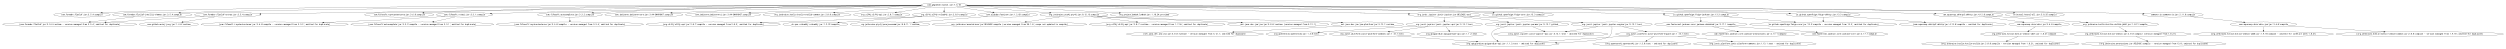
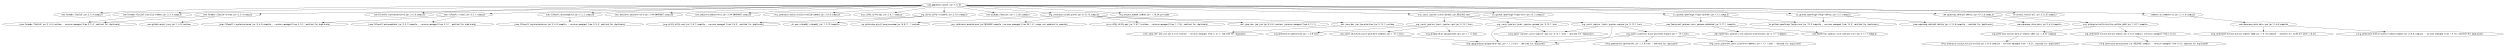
  digraph {
    fontname="Roboto Mono"
    node [fontname="Roboto Mono"]
    edge [fontname="Roboto Mono"]
    "com.g3g4x5x6:nuclei:jar:7.5.18"
    "com.formdev:flatlaf:jar:3.5.4:compile"
    "com.formdev:flatlaf-extras:jar:3.5.4:compile"
    "com.formdev:flatlaf-intellij-themes:jar:3.5.4:compile"
    "com.fifesoft:rsyntaxtextarea:jar:3.6.0:compile"
    "com.fifesoft:rstaui:jar:3.3.1:compile"
    "com.fifesoft:autocomplete:jar:3.3.2:compile"
    "com.jediterm:jediterm-core:jar:3.44-SNAPSHOT:compile"
    "com.jediterm:jediterm-ui:jar:3.44-SNAPSHOT:compile"
    "org.jetbrains.kotlin:kotlin-stdlib-common:jar:2.0.0:compile"
    "org.slf4j:slf4j-api:jar:2.0.7:compile"
    "org.slf4j:slf4j-reload4j:jar:2.0.9:compile"
    "com.alibaba:fastjson:jar:1.2.83:compile"
    "org.jetbrains.pty4j:pty4j:jar:0.12.13:compile"
    "org.projectlombok:lombok:jar:1.18.24:provided"
-   "org.junit.jupiter:junit-jupiter:jar:RELEASE:test"
+   "org.junit.jupiter:junit-jupiter:jar:RELEASE:test" [label="org.junit.jupiter:junit-params:jar:RELEASE:test"]
    "io.github.openfeign:feign-core:jar:13.3:compile"
    "io.github.openfeign:feign-jackson:jar:13.3:compile"
    "io.github.openfeign:feign-okhttp:jar:13.3:compile"
    "com.squareup.okhttp3:okhttp:jar:4.12.0:compile"
    "cn.hutool:hutool-all:jar:5.8.25:compile"
    "commons-io:commons-io:jar:2.11.0:compile"
    "(com.formdev:flatlaf:jar:3.5.4:runtime - version managed from 3.5.4; omitted for duplicate)"
    "com.github.weisj:jsvg:jar:1.4.0:runtime"
    "(com.fifesoft:rsyntaxtextarea:jar:3.6.0:compile - version managed from 3.3.2; omitted for duplicate)"
    "(com.fifesoft:autocomplete:jar:3.3.2:compile - version managed from 3.3.1; omitted for duplicate)"
    "(com.fifesoft:rsyntaxtextarea:jar:3.6.0:compile - version managed from 3.5.4; omitted for duplicate)"
    "(org.slf4j:slf4j-api:jar:2.0.7:compile - version managed from 2.0.9; omitted for duplicate)"
    "ch.qos.reload4j:reload4j:jar:1.2.22:compile"
    "org.jetbrains.pty4j:purejavacomm:jar:0.0.11.1:runtime"
    "org.jetbrains:annotations:jar:RELEASE:compile (version managed from 20.1.0; scope not updated to compile)"
    "(org.slf4j:slf4j-api:jar:2.0.7:runtime - version managed from 1.7.36; omitted for duplicate)"
    "net.java.dev.jna:jna:jar:5.8.0:runtime (version managed from 5.12.1)"
    "net.java.dev.jna:jna-platform:jar:5.12.1:runtime"
    "org.junit.jupiter:junit-jupiter-api:jar:5.13.1:test"
-   "org.junit.jupiter:junit-jupiter-params:jar:5.13.1:test" [label="org.junit.jupiter:junit-jupiter-params:jar:5.13.1:github"]
+   "org.junit.jupiter:junit-jupiter-params:jar:5.13.1:test"
    "org.junit.jupiter:junit-jupiter-engine:jar:5.13.1:test"
    "(io.github.openfeign:feign-core:jar:13.3:compile - version managed from 13.3; omitted for duplicate)"
    "com.fasterxml.jackson.core:jackson-databind:jar:2.17.1:compile"
    "(com.squareup.okhttp3:okhttp:jar:4.12.0:compile - omitted for duplicate)"
    "com.squareup.okio:okio:jar:3.6.0:compile"
    "org.jetbrains.kotlin:kotlin-stdlib-jdk8:jar:1.8.21:compile"
    "com.squareup.okio:okio-jvm:jar:3.6.0:compile"
    "(net.java.dev.jna:jna:jar:5.8.0:runtime - version managed from 5.12.1; omitted for duplicate)"
    "org.opentest4j:opentest4j:jar:1.3.0:test"
    "org.junit.platform:junit-platform-commons:jar:1.13.1:test"
    "org.apiguardian:apiguardian-api:jar:1.1.2:test"
    "(org.apiguardian:apiguardian-api:jar:1.1.2:test - omitted for duplicate)"
    "(org.junit.jupiter:junit-jupiter-api:jar:5.13.1:test - omitted for duplicate)"
    "org.junit.platform:junit-platform-engine:jar:1.13.1:test"
    "com.fasterxml.jackson.core:jackson-annotations:jar:2.17.1:compile"
    "com.fasterxml.jackson.core:jackson-core:jar:2.17.1:compile"
    "org.jetbrains.kotlin:kotlin-stdlib:jar:2.0.0:compile (version managed from 1.8.21)"
    "org.jetbrains.kotlin:kotlin-stdlib-jdk7:jar:1.8.21:compile"
    "(org.opentest4j:opentest4j:jar:1.3.0:test - omitted for duplicate)"
    "(org.junit.platform:junit-platform-commons:jar:1.13.1:test - omitted for duplicate)"
    "(org.jetbrains.kotlin:kotlin-stdlib-jdk8:jar:1.9.10:compile - omitted for conflict with 1.8.21)"
    "(org.jetbrains.kotlin:kotlin-stdlib-common:jar:2.0.0:compile - version managed from 1.9.10; omitted for duplicate)"
    "(org.jetbrains:annotations:jar:RELEASE:compile - version managed from 13.0; omitted for duplicate)"
    "(org.jetbrains.kotlin:kotlin-stdlib:jar:2.0.0:compile - version managed from 1.8.21; omitted for duplicate)"
    "com.g3g4x5x6:nuclei:jar:7.5.18" -> "com.formdev:flatlaf:jar:3.5.4:compile"
    "com.g3g4x5x6:nuclei:jar:7.5.18" -> "com.formdev:flatlaf-extras:jar:3.5.4:compile"
    "com.g3g4x5x6:nuclei:jar:7.5.18" -> "com.formdev:flatlaf-intellij-themes:jar:3.5.4:compile"
    "com.g3g4x5x6:nuclei:jar:7.5.18" -> "com.fifesoft:rsyntaxtextarea:jar:3.6.0:compile"
    "com.g3g4x5x6:nuclei:jar:7.5.18" -> "com.fifesoft:rstaui:jar:3.3.1:compile"
    "com.g3g4x5x6:nuclei:jar:7.5.18" -> "com.fifesoft:autocomplete:jar:3.3.2:compile"
    "com.g3g4x5x6:nuclei:jar:7.5.18" -> "com.jediterm:jediterm-core:jar:3.44-SNAPSHOT:compile"
    "com.g3g4x5x6:nuclei:jar:7.5.18" -> "com.jediterm:jediterm-ui:jar:3.44-SNAPSHOT:compile"
    "com.g3g4x5x6:nuclei:jar:7.5.18" -> "org.jetbrains.kotlin:kotlin-stdlib-common:jar:2.0.0:compile"
    "com.g3g4x5x6:nuclei:jar:7.5.18" -> "org.slf4j:slf4j-api:jar:2.0.7:compile"
    "com.g3g4x5x6:nuclei:jar:7.5.18" -> "org.slf4j:slf4j-reload4j:jar:2.0.9:compile"
    "com.g3g4x5x6:nuclei:jar:7.5.18" -> "com.alibaba:fastjson:jar:1.2.83:compile"
    "com.g3g4x5x6:nuclei:jar:7.5.18" -> "org.jetbrains.pty4j:pty4j:jar:0.12.13:compile"
    "com.g3g4x5x6:nuclei:jar:7.5.18" -> "org.projectlombok:lombok:jar:1.18.24:provided"
    "com.g3g4x5x6:nuclei:jar:7.5.18" -> "org.junit.jupiter:junit-jupiter:jar:RELEASE:test"
    "com.g3g4x5x6:nuclei:jar:7.5.18" -> "io.github.openfeign:feign-core:jar:13.3:compile"
    "com.g3g4x5x6:nuclei:jar:7.5.18" -> "io.github.openfeign:feign-jackson:jar:13.3:compile"
    "com.g3g4x5x6:nuclei:jar:7.5.18" -> "io.github.openfeign:feign-okhttp:jar:13.3:compile"
    "com.g3g4x5x6:nuclei:jar:7.5.18" -> "com.squareup.okhttp3:okhttp:jar:4.12.0:compile"
    "com.g3g4x5x6:nuclei:jar:7.5.18" -> "cn.hutool:hutool-all:jar:5.8.25:compile"
    "com.g3g4x5x6:nuclei:jar:7.5.18" -> "commons-io:commons-io:jar:2.11.0:compile"
    "com.formdev:flatlaf-extras:jar:3.5.4:compile" -> "(com.formdev:flatlaf:jar:3.5.4:runtime - version managed from 3.5.4; omitted for duplicate)"
    "com.formdev:flatlaf-extras:jar:3.5.4:compile" -> "com.github.weisj:jsvg:jar:1.4.0:runtime"
    "com.formdev:flatlaf-intellij-themes:jar:3.5.4:compile" -> "(com.formdev:flatlaf:jar:3.5.4:runtime - version managed from 3.5.4; omitted for duplicate)"
    "com.fifesoft:rstaui:jar:3.3.1:compile" -> "(com.fifesoft:rsyntaxtextarea:jar:3.6.0:compile - version managed from 3.3.2; omitted for duplicate)"
    "com.fifesoft:rstaui:jar:3.3.1:compile" -> "(com.fifesoft:autocomplete:jar:3.3.2:compile - version managed from 3.3.1; omitted for duplicate)"
    "com.fifesoft:autocomplete:jar:3.3.2:compile" -> "(com.fifesoft:rsyntaxtextarea:jar:3.6.0:compile - version managed from 3.5.4; omitted for duplicate)"
    "org.slf4j:slf4j-reload4j:jar:2.0.9:compile" -> "(org.slf4j:slf4j-api:jar:2.0.7:compile - version managed from 2.0.9; omitted for duplicate)"
    "org.slf4j:slf4j-reload4j:jar:2.0.9:compile" -> "ch.qos.reload4j:reload4j:jar:1.2.22:compile"
-   "com.alibaba:fastjson:jar:1.2.83:compile" -> "org.jetbrains.pty4j:purejavacomm:jar:0.0.11.1:runtime"
+   "org.jetbrains.pty4j:pty4j:jar:0.12.13:compile" -> "org.jetbrains.pty4j:purejavacomm:jar:0.0.11.1:runtime"
    "org.jetbrains.pty4j:pty4j:jar:0.12.13:compile" -> "org.jetbrains:annotations:jar:RELEASE:compile (version managed from 20.1.0; scope not updated to compile)"
    "org.jetbrains.pty4j:pty4j:jar:0.12.13:compile" -> "(org.slf4j:slf4j-api:jar:2.0.7:runtime - version managed from 1.7.36; omitted for duplicate)"
    "org.jetbrains.pty4j:pty4j:jar:0.12.13:compile" -> "net.java.dev.jna:jna:jar:5.8.0:runtime (version managed from 5.12.1)"
    "org.jetbrains.pty4j:pty4j:jar:0.12.13:compile" -> "net.java.dev.jna:jna-platform:jar:5.12.1:runtime"
    "org.junit.jupiter:junit-jupiter:jar:RELEASE:test" -> "org.junit.jupiter:junit-jupiter-api:jar:5.13.1:test"
    "org.junit.jupiter:junit-jupiter:jar:RELEASE:test" -> "org.junit.jupiter:junit-jupiter-params:jar:5.13.1:test"
    "org.junit.jupiter:junit-jupiter:jar:RELEASE:test" -> "org.junit.jupiter:junit-jupiter-engine:jar:5.13.1:test"
    "io.github.openfeign:feign-jackson:jar:13.3:compile" -> "(io.github.openfeign:feign-core:jar:13.3:compile - version managed from 13.3; omitted for duplicate)"
    "io.github.openfeign:feign-jackson:jar:13.3:compile" -> "com.fasterxml.jackson.core:jackson-databind:jar:2.17.1:compile"
    "io.github.openfeign:feign-okhttp:jar:13.3:compile" -> "(io.github.openfeign:feign-core:jar:13.3:compile - version managed from 13.3; omitted for duplicate)"
    "io.github.openfeign:feign-okhttp:jar:13.3:compile" -> "(com.squareup.okhttp3:okhttp:jar:4.12.0:compile - omitted for duplicate)"
    "com.squareup.okhttp3:okhttp:jar:4.12.0:compile" -> "com.squareup.okio:okio:jar:3.6.0:compile"
    "com.squareup.okhttp3:okhttp:jar:4.12.0:compile" -> "org.jetbrains.kotlin:kotlin-stdlib-jdk8:jar:1.8.21:compile"
    "commons-io:commons-io:jar:2.11.0:compile" -> "com.squareup.okio:okio-jvm:jar:3.6.0:compile"
    "net.java.dev.jna:jna-platform:jar:5.12.1:runtime" -> "(net.java.dev.jna:jna:jar:5.8.0:runtime - version managed from 5.12.1; omitted for duplicate)"
    "org.junit.jupiter:junit-jupiter-api:jar:5.13.1:test" -> "org.opentest4j:opentest4j:jar:1.3.0:test"
    "org.junit.jupiter:junit-jupiter-api:jar:5.13.1:test" -> "org.junit.platform:junit-platform-commons:jar:1.13.1:test"
    "org.junit.jupiter:junit-jupiter-api:jar:5.13.1:test" -> "org.apiguardian:apiguardian-api:jar:1.1.2:test"
    "org.junit.jupiter:junit-jupiter-params:jar:5.13.1:test" -> "(org.apiguardian:apiguardian-api:jar:1.1.2:test - omitted for duplicate)"
    "org.junit.jupiter:junit-jupiter-params:jar:5.13.1:test" -> "(org.junit.jupiter:junit-jupiter-api:jar:5.13.1:test - omitted for duplicate)"
    "org.junit.jupiter:junit-jupiter-engine:jar:5.13.1:test" -> "(org.apiguardian:apiguardian-api:jar:1.1.2:test - omitted for duplicate)"
    "org.junit.jupiter:junit-jupiter-engine:jar:5.13.1:test" -> "(org.junit.jupiter:junit-jupiter-api:jar:5.13.1:test - omitted for duplicate)"
    "org.junit.jupiter:junit-jupiter-engine:jar:5.13.1:test" -> "org.junit.platform:junit-platform-engine:jar:1.13.1:test"
    "com.fasterxml.jackson.core:jackson-databind:jar:2.17.1:compile" -> "com.fasterxml.jackson.core:jackson-annotations:jar:2.17.1:compile"
    "com.fasterxml.jackson.core:jackson-databind:jar:2.17.1:compile" -> "com.fasterxml.jackson.core:jackson-core:jar:2.17.1:compile"
    "org.jetbrains.kotlin:kotlin-stdlib-jdk8:jar:1.8.21:compile" -> "org.jetbrains.kotlin:kotlin-stdlib:jar:2.0.0:compile (version managed from 1.8.21)"
-   "com.squareup.okio:okio:jar:3.6.0:compile" -> "org.jetbrains.kotlin:kotlin-stdlib-jdk7:jar:1.8.21:compile"
+   "org.jetbrains.kotlin:kotlin-stdlib-jdk8:jar:1.8.21:compile" -> "org.jetbrains.kotlin:kotlin-stdlib-jdk7:jar:1.8.21:compile"
    "com.squareup.okio:okio-jvm:jar:3.6.0:compile" -> "(org.jetbrains.kotlin:kotlin-stdlib-jdk8:jar:1.9.10:compile - omitted for conflict with 1.8.21)"
    "com.squareup.okio:okio-jvm:jar:3.6.0:compile" -> "(org.jetbrains.kotlin:kotlin-stdlib-common:jar:2.0.0:compile - version managed from 1.9.10; omitted for duplicate)"
    "org.junit.platform:junit-platform-commons:jar:1.13.1:test" -> "(org.apiguardian:apiguardian-api:jar:1.1.2:test - omitted for duplicate)"
    "org.junit.platform:junit-platform-engine:jar:1.13.1:test" -> "(org.apiguardian:apiguardian-api:jar:1.1.2:test - omitted for duplicate)"
    "org.junit.platform:junit-platform-engine:jar:1.13.1:test" -> "(org.opentest4j:opentest4j:jar:1.3.0:test - omitted for duplicate)"
    "org.junit.platform:junit-platform-engine:jar:1.13.1:test" -> "(org.junit.platform:junit-platform-commons:jar:1.13.1:test - omitted for duplicate)"
    "org.jetbrains.kotlin:kotlin-stdlib:jar:2.0.0:compile (version managed from 1.8.21)" -> "(org.jetbrains:annotations:jar:RELEASE:compile - version managed from 13.0; omitted for duplicate)"
    "org.jetbrains.kotlin:kotlin-stdlib-jdk7:jar:1.8.21:compile" -> "(org.jetbrains.kotlin:kotlin-stdlib:jar:2.0.0:compile - version managed from 1.8.21; omitted for duplicate)"
  }
